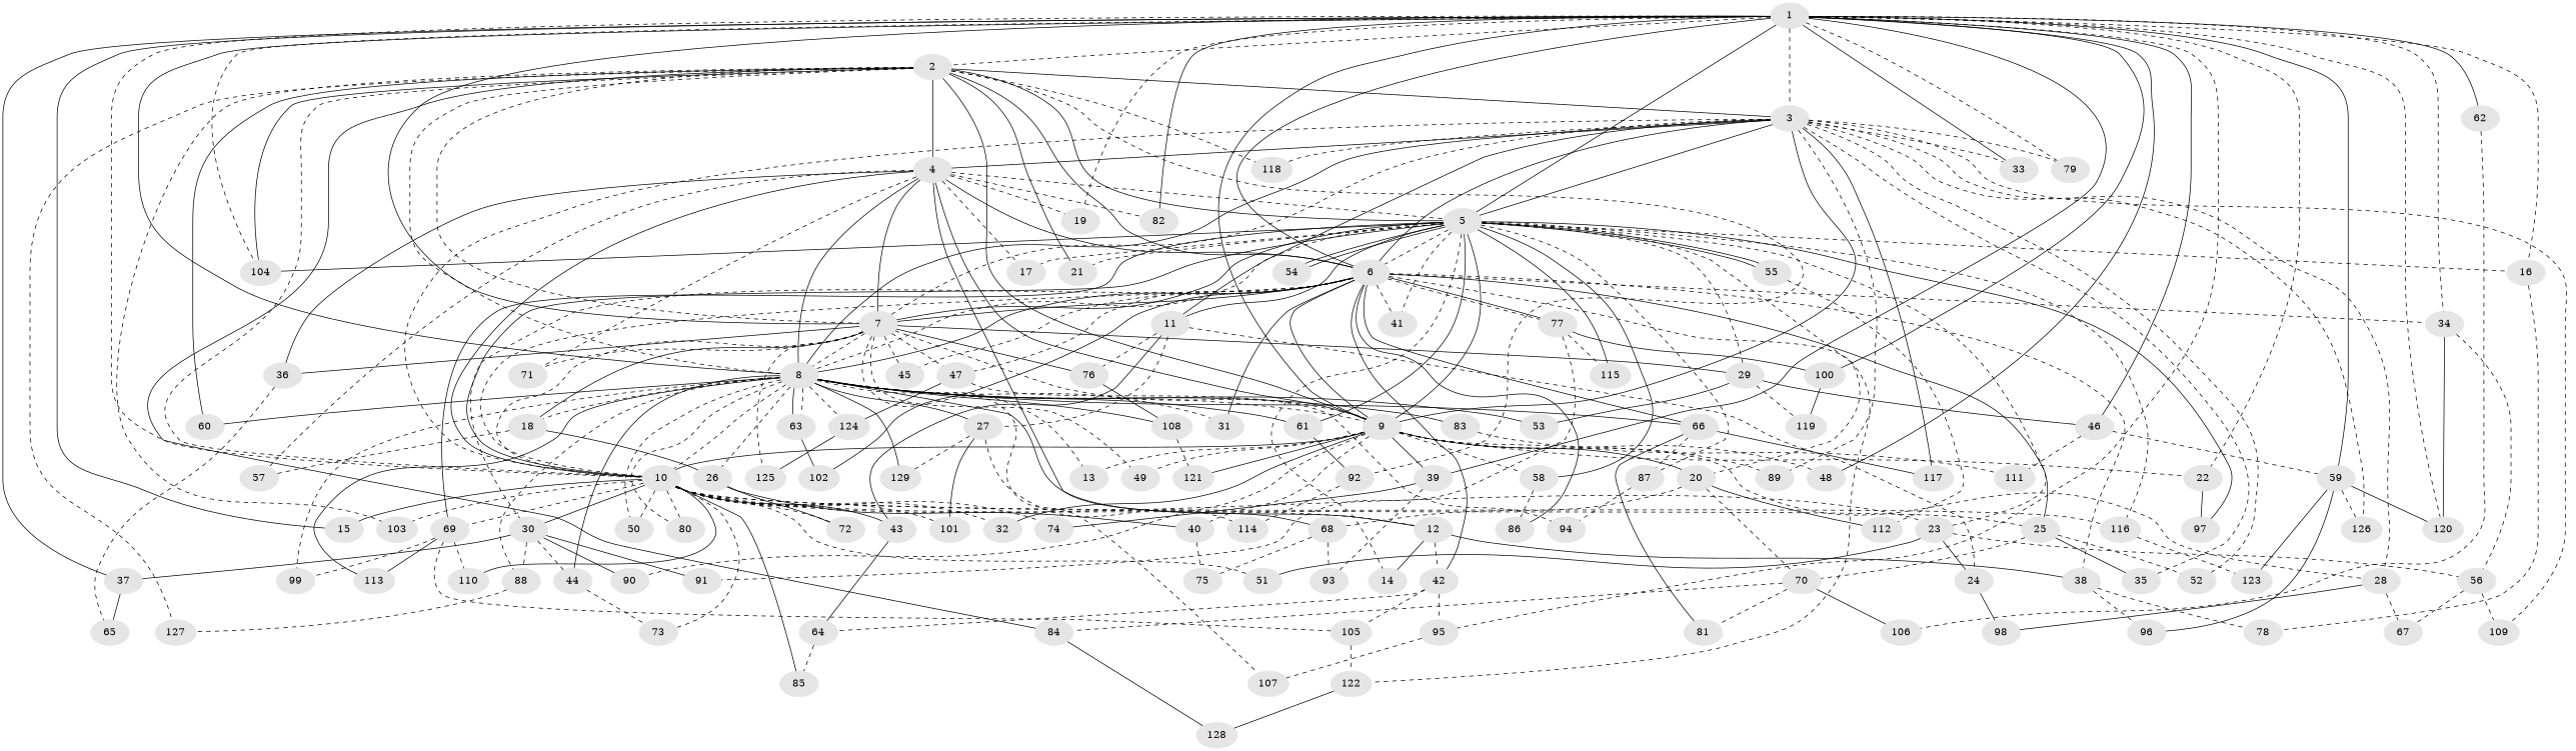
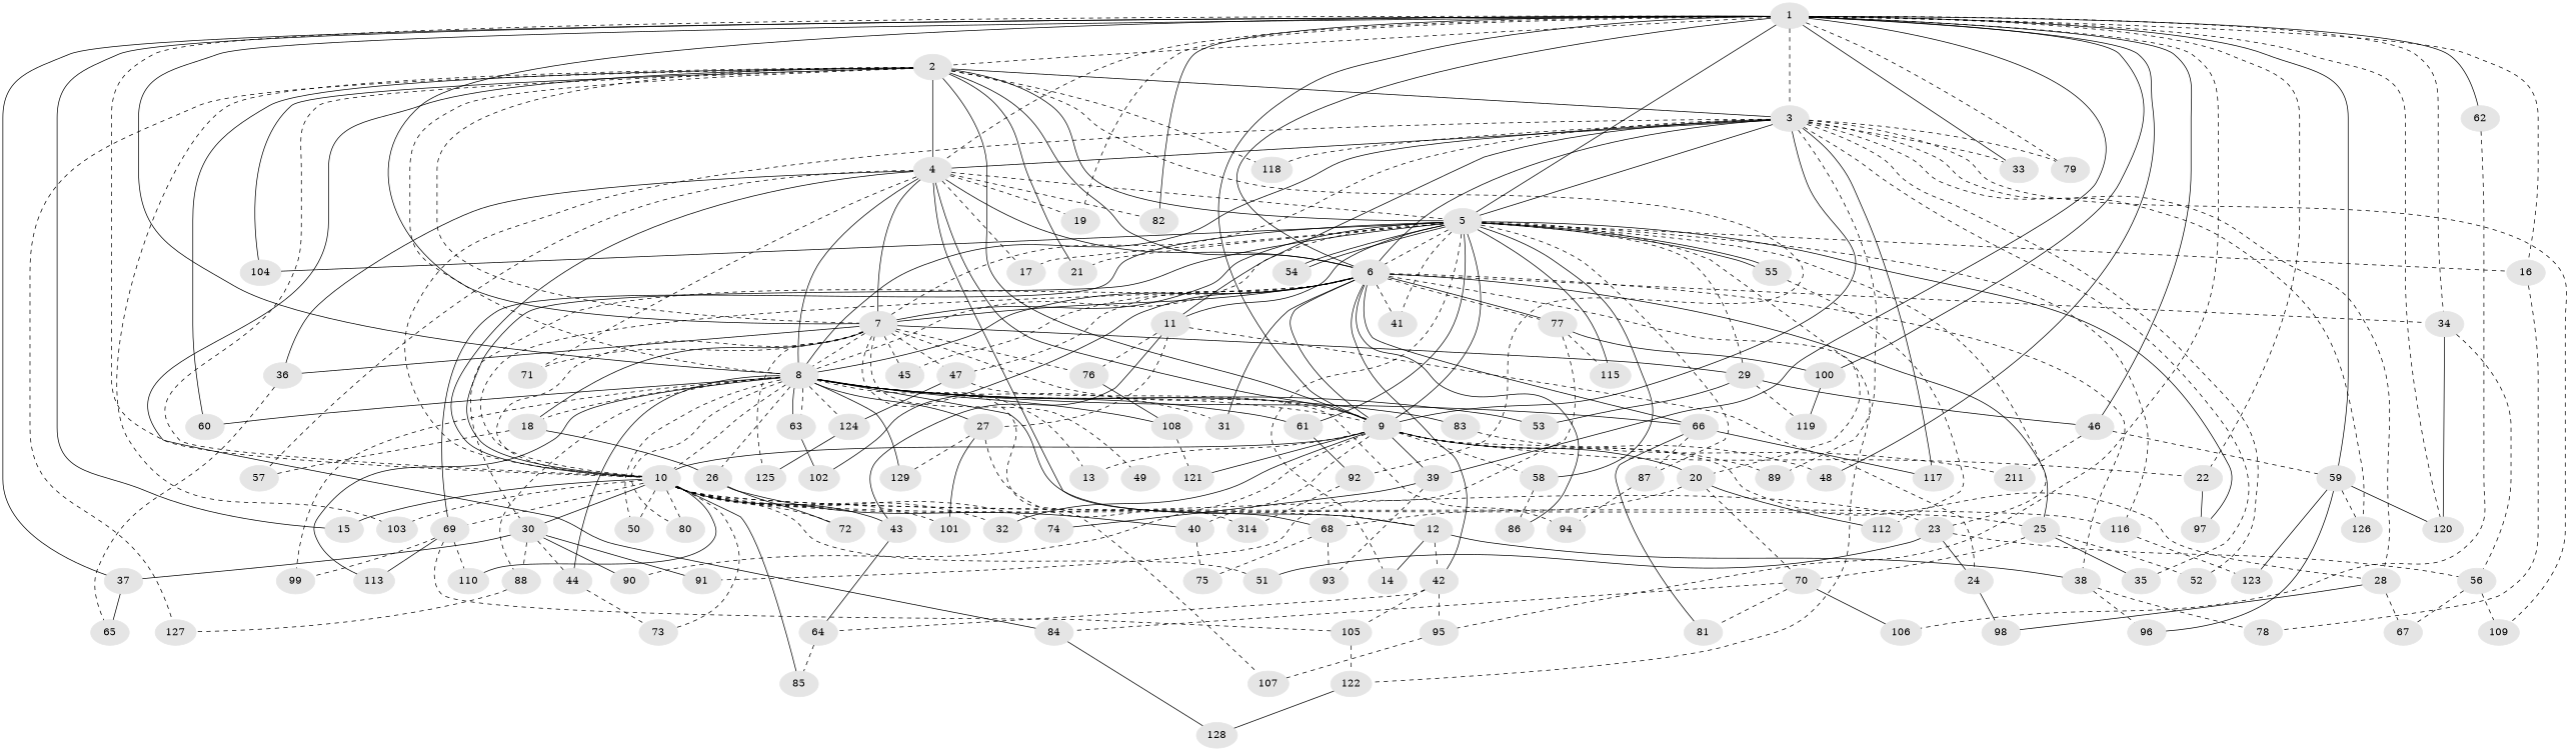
  graph {
    node [color=gray90 style=filled]
    edge [style=dashed]
    1
    2
    3
    4
    5
    6
    7
    8
    9
    10
    15
    16
    19
    22
    33
    34
    37
    39
    46
    48
    59
    62
    79
    82
    95
    100
    120
    21
    60
    84
    92
    103
    104
    118
    127
    11
    28
    35
    52
    89
    109
    117
    126
    17
    36
    57
    68
    71
    14
    20
    23
    29
    41
    54
    55
    58
    61
    69
    87
    97
    115
    116
    25
    30
    31
    38
    42
    45
    47
    66
    77
    86
    102
    122
    18
    49
    76
    107
    125
    83
    12
    13
    26
    27
    44
    50
    53
    63
    80
    88
    99
    108
    113
    124
    129
    32
    40
    90
    121
    43
    51
    72
    73
    74
    85
    101
    110
    78
    56
    65
    93
-   111
+   111 [label=211]
    96
    123
    106
    119
    128
-   114
+   114 [label=314]
    24
    98
    67
    75
    70
    112
    105
    94
    91
    64
    81
    1 -- 2
    1 -- 3
-   1 -- 104
+   1 -- 4
    1 -- 5 [style=solid]
    1 -- 6 [style=solid]
    1 -- 7 [style=solid]
    1 -- 8 [style=solid]
    1 -- 9 [style=solid]
    1 -- 10
    1 -- 15 [style=solid]
    1 -- 16
    1 -- 19
    1 -- 22
    1 -- 33 [style=solid]
    1 -- 34
    1 -- 37 [style=solid]
    1 -- 39 [style=solid]
    1 -- 46 [style=solid]
    1 -- 48 [style=solid]
    1 -- 59 [style=solid]
    1 -- 62 [style=solid]
    1 -- 79
    1 -- 82 [style=solid]
    1 -- 95
    1 -- 100 [style=solid]
    1 -- 120
    2 -- 3 [style=solid]
    2 -- 4 [style=solid]
    2 -- 5 [style=solid]
    2 -- 6 [style=solid]
    2 -- 7
    2 -- 8
    2 -- 9 [style=solid]
    2 -- 10
    2 -- 21 [style=solid]
    2 -- 60 [style=solid]
    2 -- 84 [style=solid]
    2 -- 92
    2 -- 103
    2 -- 104 [style=solid]
    2 -- 118
    2 -- 127
    3 -- 4 [style=solid]
    3 -- 5 [style=solid]
    3 -- 6 [style=solid]
    3 -- 7
    3 -- 8 [style=solid]
    3 -- 9 [style=solid]
    3 -- 10
    3 -- 33
    3 -- 79
    3 -- 118
    3 -- 11 [style=solid]
    3 -- 28
    3 -- 35
    3 -- 52
    3 -- 89
    3 -- 109
    3 -- 117 [style=solid]
    3 -- 126
    4 -- 5
    4 -- 6 [style=solid]
    4 -- 7 [style=solid]
    4 -- 8 [style=solid]
    4 -- 9 [style=solid]
    4 -- 10 [style=solid]
    4 -- 19
    4 -- 82
    4 -- 17
    4 -- 36 [style=solid]
    4 -- 57
    4 -- 68 [style=solid]
    4 -- 71
    5 -- 6
    5 -- 7 [style=solid]
    5 -- 8
    5 -- 9 [style=solid]
    5 -- 10 [style=solid]
    5 -- 16
    5 -- 21
    5 -- 104 [style=solid]
    5 -- 11 [style=solid]
    5 -- 17
    5 -- 14
    5 -- 20
    5 -- 23
    5 -- 29
    5 -- 41
    5 -- 54 [style=solid]
    5 -- 54 [style=solid]
    5 -- 55 [style=solid]
    5 -- 55 [style=solid]
    5 -- 58 [style=solid]
    5 -- 61 [style=solid]
    5 -- 69 [style=solid]
    5 -- 87
    5 -- 97 [style=solid]
    5 -- 115 [style=solid]
    5 -- 116
    6 -- 7 [style=solid]
    6 -- 8 [style=solid]
    6 -- 9 [style=solid]
    6 -- 10
    6 -- 34
    6 -- 41
    6 -- 25 [style=solid]
    6 -- 30
    6 -- 31 [style=solid]
    6 -- 38
    6 -- 42 [style=solid]
    6 -- 45
    6 -- 47
    6 -- 66 [style=solid]
    6 -- 77
    6 -- 77 [style=solid]
    6 -- 86 [style=solid]
    6 -- 102 [style=solid]
    6 -- 122
    7 -- 8
    7 -- 9
    7 -- 10
    7 -- 36 [style=solid]
    7 -- 71
    7 -- 29 [style=solid]
    7 -- 45
    7 -- 47
    7 -- 18 [style=solid]
    7 -- 49
-   7 -- 76 [style=solid]
+   7 -- 76
    7 -- 107
    7 -- 125
    8 -- 9
    8 -- 10
    8 -- 60 [style=solid]
    8 -- 61 [style=solid]
    8 -- 31
    8 -- 66 [style=solid]
    8 -- 18
    8 -- 83 [style=solid]
    8 -- 12 [style=solid]
    8 -- 13
    8 -- 26
    8 -- 27 [style=solid]
    8 -- 44 [style=solid]
    8 -- 50
    8 -- 53 [style=solid]
    8 -- 63 [style=solid]
    8 -- 63
    8 -- 80
    8 -- 88
    8 -- 99
    8 -- 108 [style=solid]
    8 -- 113 [style=solid]
    8 -- 124
    8 -- 129 [style=solid]
    9 -- 10 [style=solid]
    9 -- 22
    9 -- 39 [style=solid]
    9 -- 48
    9 -- 28
    9 -- 89
    9 -- 20 [style=solid]
    9 -- 58
-   9 -- 49
    9 -- 13
    9 -- 32 [style=solid]
    9 -- 40
    9 -- 90
    9 -- 121 [style=solid]
    10 -- 15 [style=solid]
    10 -- 103
    10 -- 23
    10 -- 69
    10 -- 116
    10 -- 25
    10 -- 30 [style=solid]
    10 -- 12
    10 -- 50
    10 -- 80
    10 -- 32
    10 -- 43 [style=solid]
    10 -- 51
    10 -- 72
    10 -- 73
    10 -- 74
    10 -- 85 [style=solid]
    10 -- 101
    10 -- 110 [style=solid]
    16 -- 78
    22 -- 97 [style=solid]
    34 -- 120 [style=solid]
    34 -- 56
    37 -- 65 [style=solid]
    39 -- 74 [style=solid]
    39 -- 93
    46 -- 59
    46 -- 111
    59 -- 120 [style=solid]
    59 -- 126
    59 -- 96 [style=solid]
    59 -- 123 [style=solid]
    62 -- 106
    95 -- 107
    100 -- 119 [style=solid]
    84 -- 128 [style=solid]
    92 -- 114
    11 -- 76
    11 -- 27
    11 -- 43 [style=solid]
    11 -- 24
    28 -- 98 [style=solid]
    28 -- 67
    36 -- 65
    68 -- 93
    68 -- 75
    20 -- 68
    20 -- 70
    20 -- 112 [style=solid]
    23 -- 51 [style=solid]
    23 -- 56
    23 -- 24 [style=solid]
    29 -- 46 [style=solid]
    29 -- 53 [style=solid]
    29 -- 119
    55 -- 112
    58 -- 86
    61 -- 92 [style=solid]
    69 -- 99
    69 -- 113 [style=solid]
    69 -- 110
    69 -- 105
    87 -- 94
    116 -- 123
    25 -- 35 [style=solid]
    25 -- 52
    25 -- 70
    30 -- 37 [style=solid]
    30 -- 44
    30 -- 88
    30 -- 90 [style=solid]
    30 -- 91 [style=solid]
    38 -- 78
    38 -- 96
    42 -- 95
    42 -- 105
    42 -- 64
    47 -- 124 [style=solid]
    47 -- 94
    66 -- 117 [style=solid]
    66 -- 87
    66 -- 81 [style=solid]
    77 -- 100 [style=solid]
    77 -- 115
    77 -- 91
    122 -- 128 [style=solid]
    18 -- 57
    18 -- 26 [style=solid]
    76 -- 108 [style=solid]
    83 -- 111
    12 -- 14 [style=solid]
    12 -- 38 [style=solid]
    12 -- 42
    26 -- 40 [style=solid]
    26 -- 72 [style=solid]
    27 -- 129
    27 -- 101 [style=solid]
    27 -- 114
    44 -- 73
    63 -- 102 [style=solid]
    88 -- 127
    108 -- 121
    124 -- 125 [style=solid]
    40 -- 75
    43 -- 64 [style=solid]
    56 -- 109
    56 -- 67
    24 -- 98 [style=solid]
    70 -- 84
    70 -- 106 [style=solid]
    70 -- 81
    105 -- 122
    64 -- 85
  }
